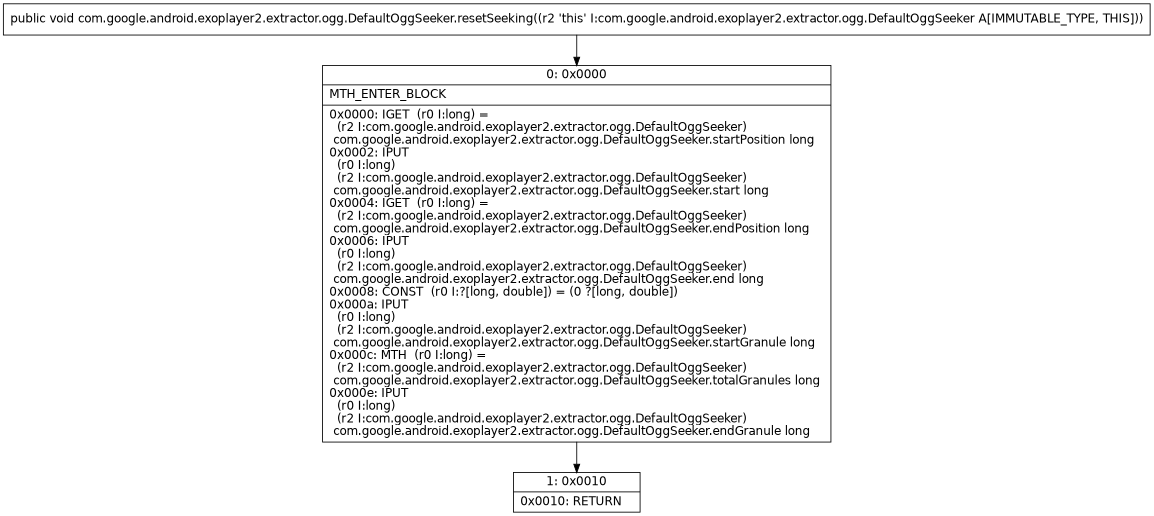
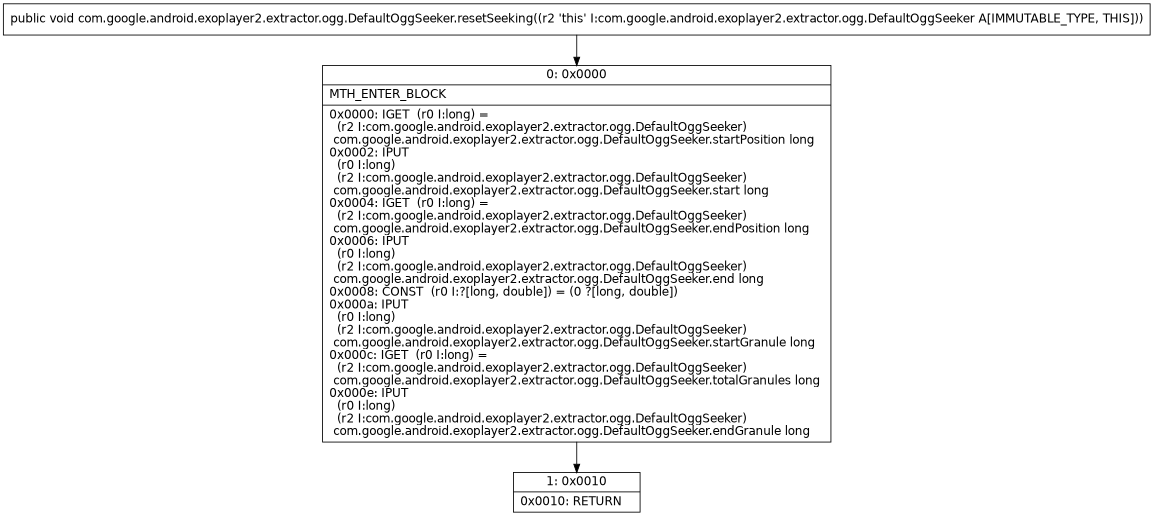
  digraph {
    fontname="DejaVu Sans"
    node [shape=record fontname="DejaVu Sans"]
    edge [fontname="DejaVu Sans"]
-   n1 [label="{0\:\ 0x0000|MTH_ENTER_BLOCK\l|0x0000: IGET  (r0 I:long) = \l  (r2 I:com.google.android.exoplayer2.extractor.ogg.DefaultOggSeeker)\l com.google.android.exoplayer2.extractor.ogg.DefaultOggSeeker.startPosition long \l0x0002: IPUT  \l  (r0 I:long)\l  (r2 I:com.google.android.exoplayer2.extractor.ogg.DefaultOggSeeker)\l com.google.android.exoplayer2.extractor.ogg.DefaultOggSeeker.start long \l0x0004: IGET  (r0 I:long) = \l  (r2 I:com.google.android.exoplayer2.extractor.ogg.DefaultOggSeeker)\l com.google.android.exoplayer2.extractor.ogg.DefaultOggSeeker.endPosition long \l0x0006: IPUT  \l  (r0 I:long)\l  (r2 I:com.google.android.exoplayer2.extractor.ogg.DefaultOggSeeker)\l com.google.android.exoplayer2.extractor.ogg.DefaultOggSeeker.end long \l0x0008: CONST  (r0 I:?[long, double]) = (0 ?[long, double]) \l0x000a: IPUT  \l  (r0 I:long)\l  (r2 I:com.google.android.exoplayer2.extractor.ogg.DefaultOggSeeker)\l com.google.android.exoplayer2.extractor.ogg.DefaultOggSeeker.startGranule long \l0x000c: MTH  (r0 I:long) = \l  (r2 I:com.google.android.exoplayer2.extractor.ogg.DefaultOggSeeker)\l com.google.android.exoplayer2.extractor.ogg.DefaultOggSeeker.totalGranules long \l0x000e: IPUT  \l  (r0 I:long)\l  (r2 I:com.google.android.exoplayer2.extractor.ogg.DefaultOggSeeker)\l com.google.android.exoplayer2.extractor.ogg.DefaultOggSeeker.endGranule long \l}"]
+   n1 [label="{0\:\ 0x0000|MTH_ENTER_BLOCK\l|0x0000: IGET  (r0 I:long) = \l  (r2 I:com.google.android.exoplayer2.extractor.ogg.DefaultOggSeeker)\l com.google.android.exoplayer2.extractor.ogg.DefaultOggSeeker.startPosition long \l0x0002: IPUT  \l  (r0 I:long)\l  (r2 I:com.google.android.exoplayer2.extractor.ogg.DefaultOggSeeker)\l com.google.android.exoplayer2.extractor.ogg.DefaultOggSeeker.start long \l0x0004: IGET  (r0 I:long) = \l  (r2 I:com.google.android.exoplayer2.extractor.ogg.DefaultOggSeeker)\l com.google.android.exoplayer2.extractor.ogg.DefaultOggSeeker.endPosition long \l0x0006: IPUT  \l  (r0 I:long)\l  (r2 I:com.google.android.exoplayer2.extractor.ogg.DefaultOggSeeker)\l com.google.android.exoplayer2.extractor.ogg.DefaultOggSeeker.end long \l0x0008: CONST  (r0 I:?[long, double]) = (0 ?[long, double]) \l0x000a: IPUT  \l  (r0 I:long)\l  (r2 I:com.google.android.exoplayer2.extractor.ogg.DefaultOggSeeker)\l com.google.android.exoplayer2.extractor.ogg.DefaultOggSeeker.startGranule long \l0x000c: IGET  (r0 I:long) = \l  (r2 I:com.google.android.exoplayer2.extractor.ogg.DefaultOggSeeker)\l com.google.android.exoplayer2.extractor.ogg.DefaultOggSeeker.totalGranules long \l0x000e: IPUT  \l  (r0 I:long)\l  (r2 I:com.google.android.exoplayer2.extractor.ogg.DefaultOggSeeker)\l com.google.android.exoplayer2.extractor.ogg.DefaultOggSeeker.endGranule long \l}"]
    n2 [label="{1\:\ 0x0010|0x0010: RETURN   \l}"]
    n3 [label="{public void com.google.android.exoplayer2.extractor.ogg.DefaultOggSeeker.resetSeeking((r2 'this' I:com.google.android.exoplayer2.extractor.ogg.DefaultOggSeeker A[IMMUTABLE_TYPE, THIS])) }"]
    n1 -> n2
    n3 -> n1
  }
